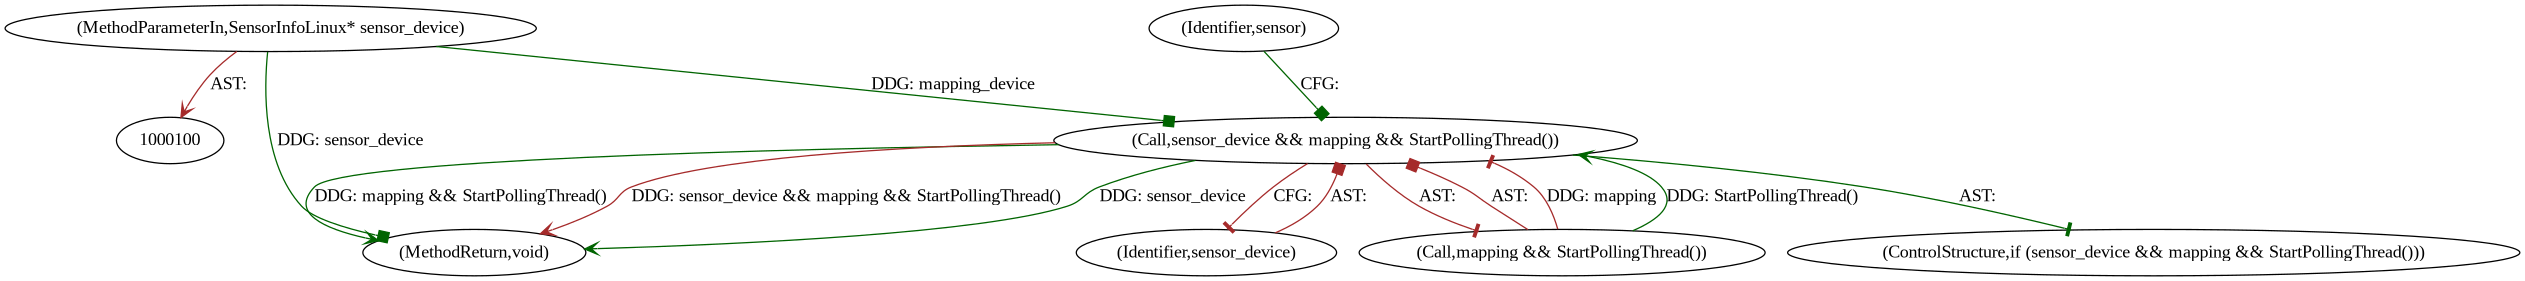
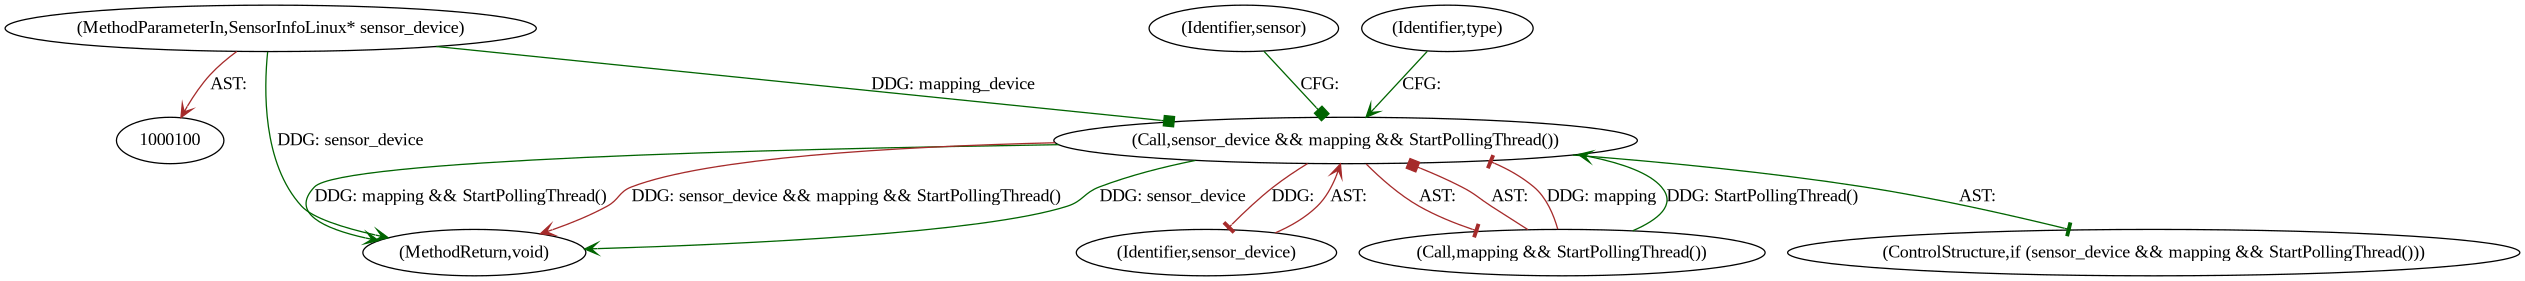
  digraph {
    fontname="Liberation Serif"
    node [fontname="Liberation Serif"]
    edge [arrowhead=vee color=darkgreen fontname="Liberation Serif"]
    n1 [label="(MethodParameterIn,SensorInfoLinux* sensor_device)"]
    n2 [label="(Call,sensor_device && mapping && StartPollingThread())"]
    n3 [label="(MethodReturn,void)"]
    1000100
    n5 [label="(Identifier,sensor_device)"]
    n6 [label="(Call,mapping && StartPollingThread())"]
    n7 [label="(ControlStructure,if (sensor_device && mapping && StartPollingThread()))"]
    n8 [label="(Identifier,sensor)"]
+   n9 [label="(Identifier,type)"]
    n1 -> n2 [arrowhead=box label="DDG: mapping_device"]
-   n1 -> n3 [arrowhead=box label="DDG: sensor_device"]
+   n1 -> n3 [label="DDG: sensor_device"]
    n1 -> 1000100 [color=brown label="AST: "]
    n2 -> n3 [label="DDG: sensor_device"]
    n2 -> n3 [label="DDG: mapping && StartPollingThread()"]
    n2 -> n3 [color=brown label="DDG: sensor_device && mapping && StartPollingThread()"]
-   n2 -> n5 [arrowhead=tee color=brown label="CFG: "]
+   n2 -> n5 [arrowhead=tee color=brown label="DDG: "]
    n2 -> n6 [arrowhead=tee color=brown label="AST: "]
    n2 -> n7 [arrowhead=tee label="AST: "]
-   n5 -> n2 [arrowhead=box color=brown label="AST: "]
+   n5 -> n2 [color=brown label="AST: "]
    n6 -> n2 [arrowhead=box color=brown label="AST: "]
    n6 -> n2 [arrowhead=tee color=brown label="DDG: mapping"]
    n6 -> n2 [label="DDG: StartPollingThread()"]
    n8 -> n2 [arrowhead=box label="CFG: "]
+   n9 -> n2 [label="CFG: "]
  }
